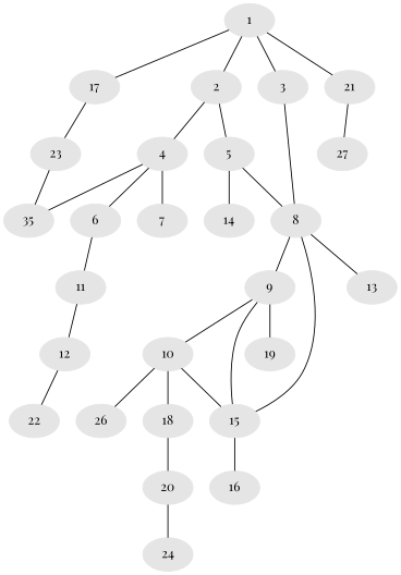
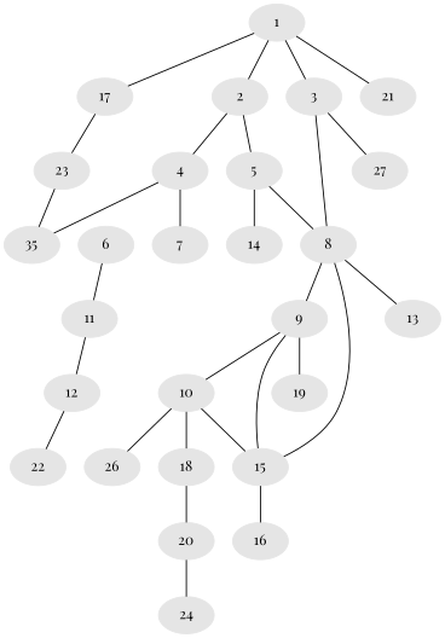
  graph {
    fontname="Playfair Display"
    node [color=gray90 fontname="Playfair Display" style=filled]
    edge [fontname="Playfair Display" weight=1.0]
    1
    2
    3
    17
    21
    4
    5
    8
    23
    27
    6
    7
    n13 [label=35]
    14
    9
    13
    15
    11
    12
    10
    19
    16
    18
    26
    20
    22
    24
    1 -- 2
    1 -- 3
    1 -- 17
    1 -- 21
    2 -- 4
    2 -- 5
    3 -- 8
    17 -- 23
-   21 -- 27
-   4 -- 6
+   3 -- 27
    4 -- 7 [weight=5.0]
    4 -- n13
    5 -- 8
    5 -- 14
    8 -- 9
    8 -- 13
    8 -- 15
    23 -- n13
    6 -- 11
    9 -- 15
    9 -- 10
    9 -- 19 [weight=3.0]
    15 -- 16 [weight=2.0]
    11 -- 12
    12 -- 22
    10 -- 15 [weight=2.0]
    10 -- 18
    10 -- 26
    18 -- 20
    20 -- 24
  }
